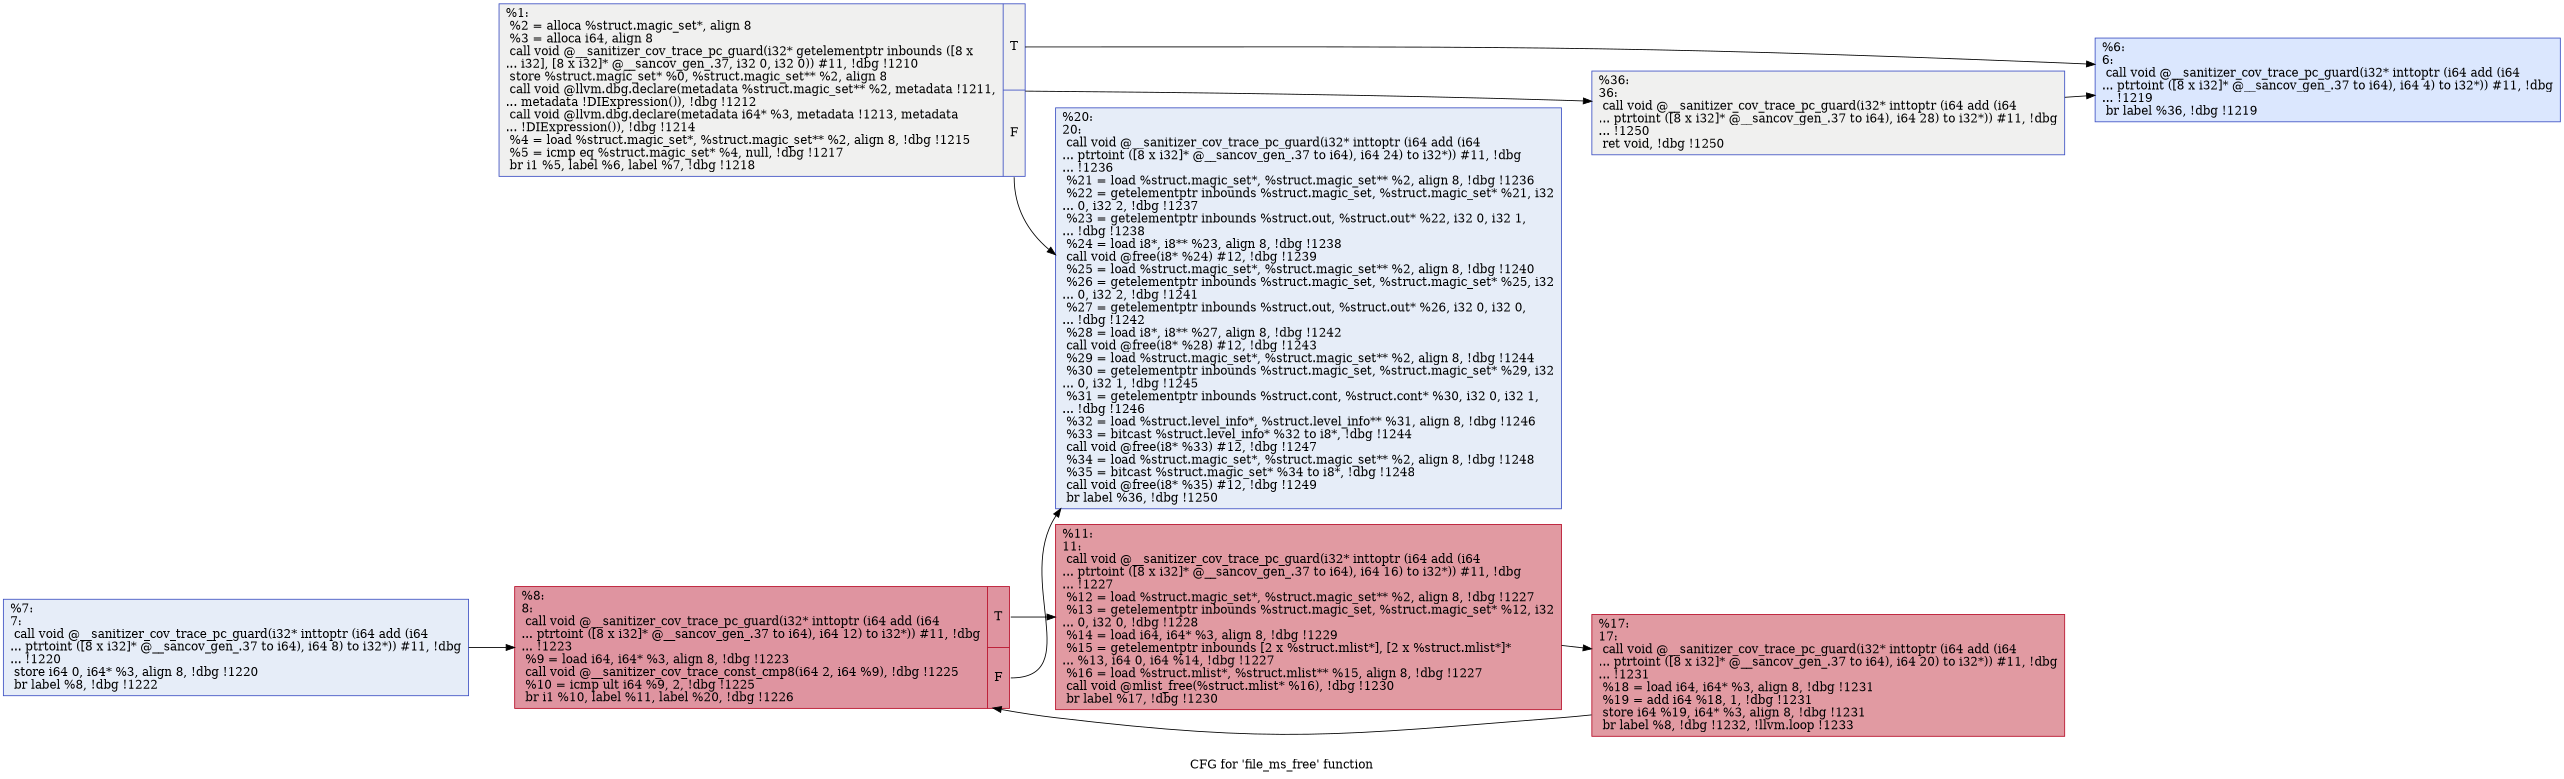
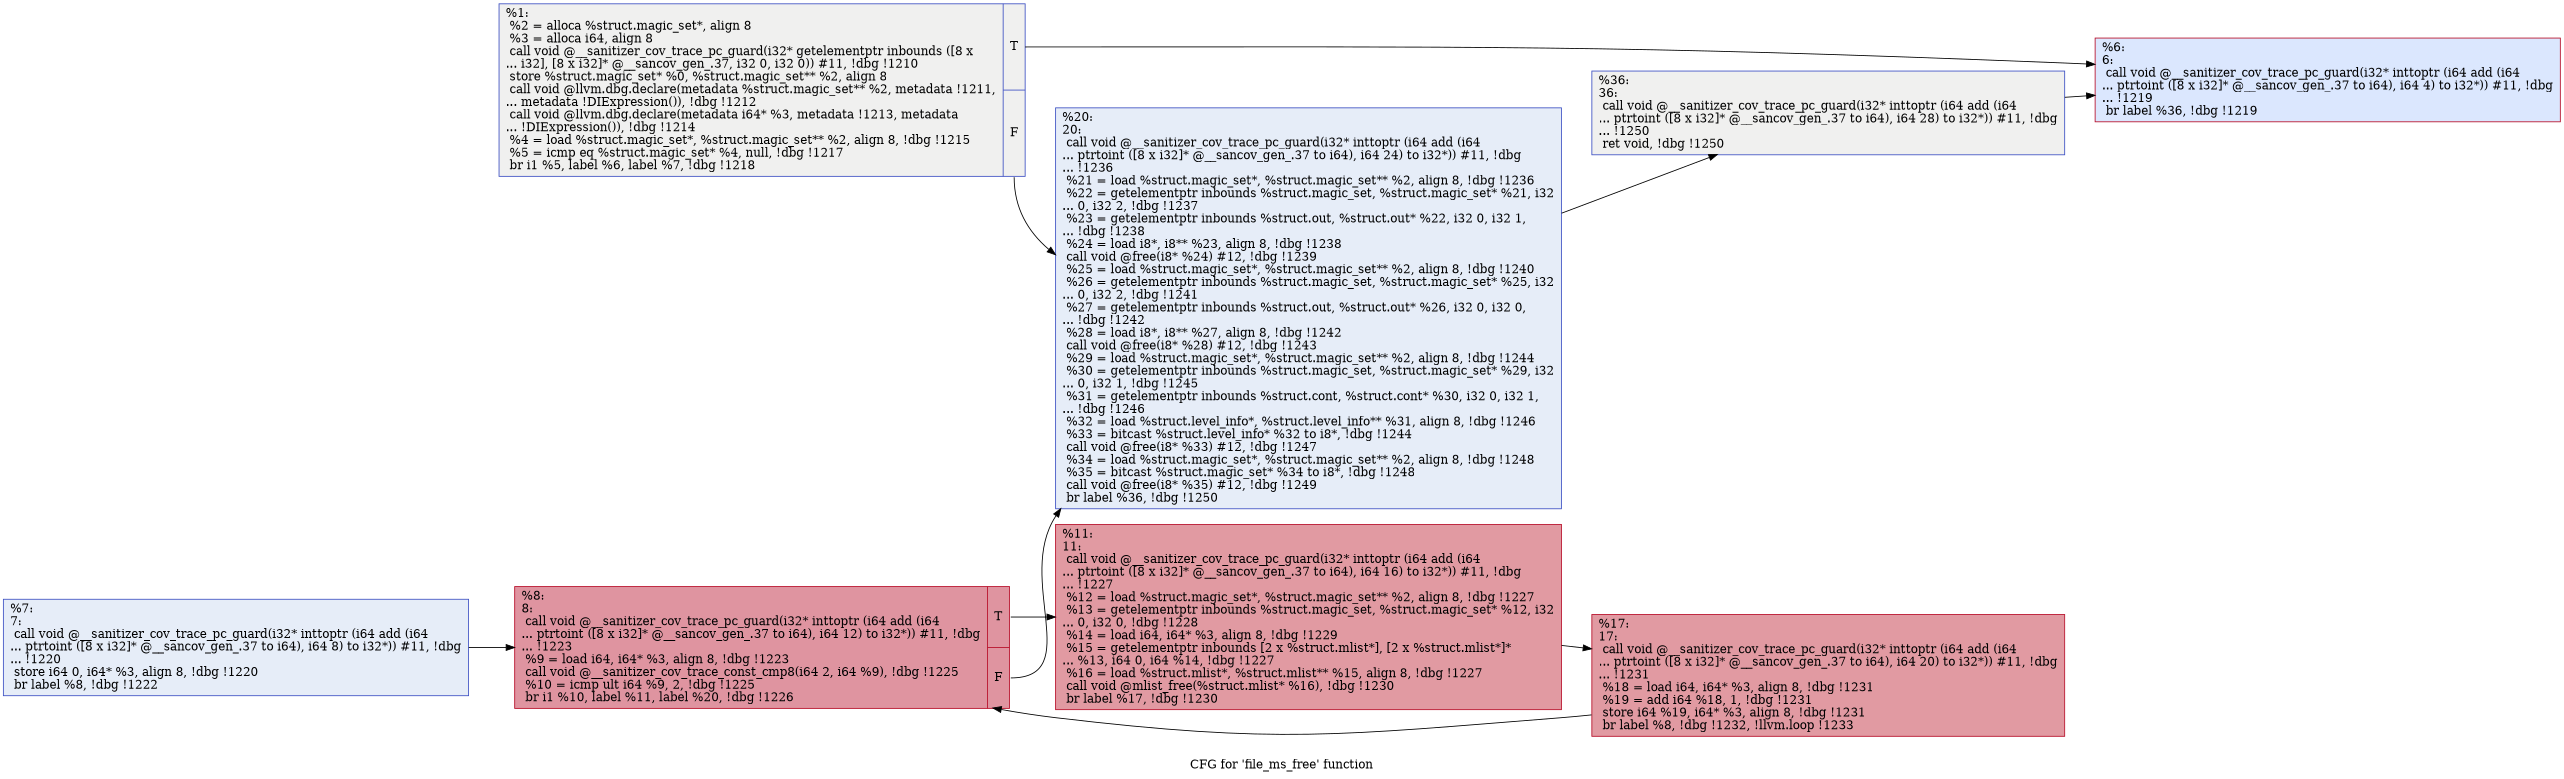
  digraph {
    label="CFG for 'file_ms_free' function"
    rankdir=LR
    node [color="#3d50c3ff" fillcolor="#dedcdb70" shape=record style=filled]
    n1 [label="{%1:\l  %2 = alloca %struct.magic_set*, align 8\l  %3 = alloca i64, align 8\l  call void @__sanitizer_cov_trace_pc_guard(i32* getelementptr inbounds ([8 x\l... i32], [8 x i32]* @__sancov_gen_.37, i32 0, i32 0)) #11, !dbg !1210\l  store %struct.magic_set* %0, %struct.magic_set** %2, align 8\l  call void @llvm.dbg.declare(metadata %struct.magic_set** %2, metadata !1211,\l... metadata !DIExpression()), !dbg !1212\l  call void @llvm.dbg.declare(metadata i64* %3, metadata !1213, metadata\l... !DIExpression()), !dbg !1214\l  %4 = load %struct.magic_set*, %struct.magic_set** %2, align 8, !dbg !1215\l  %5 = icmp eq %struct.magic_set* %4, null, !dbg !1217\l  br i1 %5, label %6, label %7, !dbg !1218\l|{<s0>T|<s1>F}}"]
-   n2 [fillcolor="#aec9fc70" label="{%6:\l6:                                                \l  call void @__sanitizer_cov_trace_pc_guard(i32* inttoptr (i64 add (i64\l... ptrtoint ([8 x i32]* @__sancov_gen_.37 to i64), i64 4) to i32*)) #11, !dbg\l... !1219\l  br label %36, !dbg !1219\l}"]
+   n2 [color="#b70d28ff" fillcolor="#aec9fc70" label="{%6:\l6:                                                \l  call void @__sanitizer_cov_trace_pc_guard(i32* inttoptr (i64 add (i64\l... ptrtoint ([8 x i32]* @__sancov_gen_.37 to i64), i64 4) to i32*)) #11, !dbg\l... !1219\l  br label %36, !dbg !1219\l}"]
    n3 [fillcolor="#c7d7f070" label="{%20:\l20:                                               \l  call void @__sanitizer_cov_trace_pc_guard(i32* inttoptr (i64 add (i64\l... ptrtoint ([8 x i32]* @__sancov_gen_.37 to i64), i64 24) to i32*)) #11, !dbg\l... !1236\l  %21 = load %struct.magic_set*, %struct.magic_set** %2, align 8, !dbg !1236\l  %22 = getelementptr inbounds %struct.magic_set, %struct.magic_set* %21, i32\l... 0, i32 2, !dbg !1237\l  %23 = getelementptr inbounds %struct.out, %struct.out* %22, i32 0, i32 1,\l... !dbg !1238\l  %24 = load i8*, i8** %23, align 8, !dbg !1238\l  call void @free(i8* %24) #12, !dbg !1239\l  %25 = load %struct.magic_set*, %struct.magic_set** %2, align 8, !dbg !1240\l  %26 = getelementptr inbounds %struct.magic_set, %struct.magic_set* %25, i32\l... 0, i32 2, !dbg !1241\l  %27 = getelementptr inbounds %struct.out, %struct.out* %26, i32 0, i32 0,\l... !dbg !1242\l  %28 = load i8*, i8** %27, align 8, !dbg !1242\l  call void @free(i8* %28) #12, !dbg !1243\l  %29 = load %struct.magic_set*, %struct.magic_set** %2, align 8, !dbg !1244\l  %30 = getelementptr inbounds %struct.magic_set, %struct.magic_set* %29, i32\l... 0, i32 1, !dbg !1245\l  %31 = getelementptr inbounds %struct.cont, %struct.cont* %30, i32 0, i32 1,\l... !dbg !1246\l  %32 = load %struct.level_info*, %struct.level_info** %31, align 8, !dbg !1246\l  %33 = bitcast %struct.level_info* %32 to i8*, !dbg !1244\l  call void @free(i8* %33) #12, !dbg !1247\l  %34 = load %struct.magic_set*, %struct.magic_set** %2, align 8, !dbg !1248\l  %35 = bitcast %struct.magic_set* %34 to i8*, !dbg !1248\l  call void @free(i8* %35) #12, !dbg !1249\l  br label %36, !dbg !1250\l}"]
    n4 [fillcolor="#c7d7f070" label="{%7:\l7:                                                \l  call void @__sanitizer_cov_trace_pc_guard(i32* inttoptr (i64 add (i64\l... ptrtoint ([8 x i32]* @__sancov_gen_.37 to i64), i64 8) to i32*)) #11, !dbg\l... !1220\l  store i64 0, i64* %3, align 8, !dbg !1220\l  br label %8, !dbg !1222\l}"]
    n5 [color="#b70d28ff" fillcolor="#b70d2870" label="{%8:\l8:                                                \l  call void @__sanitizer_cov_trace_pc_guard(i32* inttoptr (i64 add (i64\l... ptrtoint ([8 x i32]* @__sancov_gen_.37 to i64), i64 12) to i32*)) #11, !dbg\l... !1223\l  %9 = load i64, i64* %3, align 8, !dbg !1223\l  call void @__sanitizer_cov_trace_const_cmp8(i64 2, i64 %9), !dbg !1225\l  %10 = icmp ult i64 %9, 2, !dbg !1225\l  br i1 %10, label %11, label %20, !dbg !1226\l|{<s0>T|<s1>F}}"]
    n6 [label="{%36:\l36:                                               \l  call void @__sanitizer_cov_trace_pc_guard(i32* inttoptr (i64 add (i64\l... ptrtoint ([8 x i32]* @__sancov_gen_.37 to i64), i64 28) to i32*)) #11, !dbg\l... !1250\l  ret void, !dbg !1250\l}"]
    n7 [color="#b70d28ff" fillcolor="#bb1b2c70" label="{%11:\l11:                                               \l  call void @__sanitizer_cov_trace_pc_guard(i32* inttoptr (i64 add (i64\l... ptrtoint ([8 x i32]* @__sancov_gen_.37 to i64), i64 16) to i32*)) #11, !dbg\l... !1227\l  %12 = load %struct.magic_set*, %struct.magic_set** %2, align 8, !dbg !1227\l  %13 = getelementptr inbounds %struct.magic_set, %struct.magic_set* %12, i32\l... 0, i32 0, !dbg !1228\l  %14 = load i64, i64* %3, align 8, !dbg !1229\l  %15 = getelementptr inbounds [2 x %struct.mlist*], [2 x %struct.mlist*]*\l... %13, i64 0, i64 %14, !dbg !1227\l  %16 = load %struct.mlist*, %struct.mlist** %15, align 8, !dbg !1227\l  call void @mlist_free(%struct.mlist* %16), !dbg !1230\l  br label %17, !dbg !1230\l}"]
    n8 [color="#b70d28ff" fillcolor="#bb1b2c70" label="{%17:\l17:                                               \l  call void @__sanitizer_cov_trace_pc_guard(i32* inttoptr (i64 add (i64\l... ptrtoint ([8 x i32]* @__sancov_gen_.37 to i64), i64 20) to i32*)) #11, !dbg\l... !1231\l  %18 = load i64, i64* %3, align 8, !dbg !1231\l  %19 = add i64 %18, 1, !dbg !1231\l  store i64 %19, i64* %3, align 8, !dbg !1231\l  br label %8, !dbg !1232, !llvm.loop !1233\l}"]
    n1 -> n2 [tailport=s0]
    n1 -> n3 [tailport=s1]
-   n1 -> n6
+   n3 -> n6
    n4 -> n5
    n5 -> n3 [tailport=s1]
    n5 -> n7 [tailport=s0]
    n6 -> n2
    n7 -> n8
    n8 -> n5
  }
